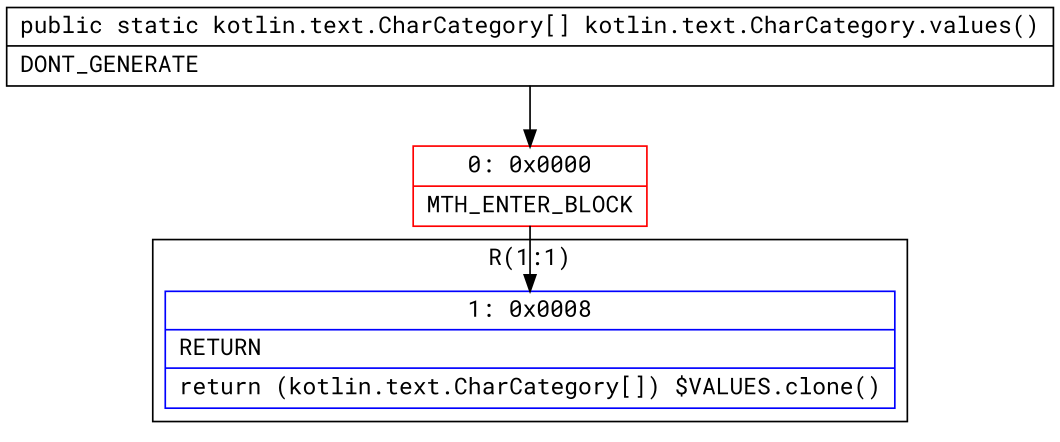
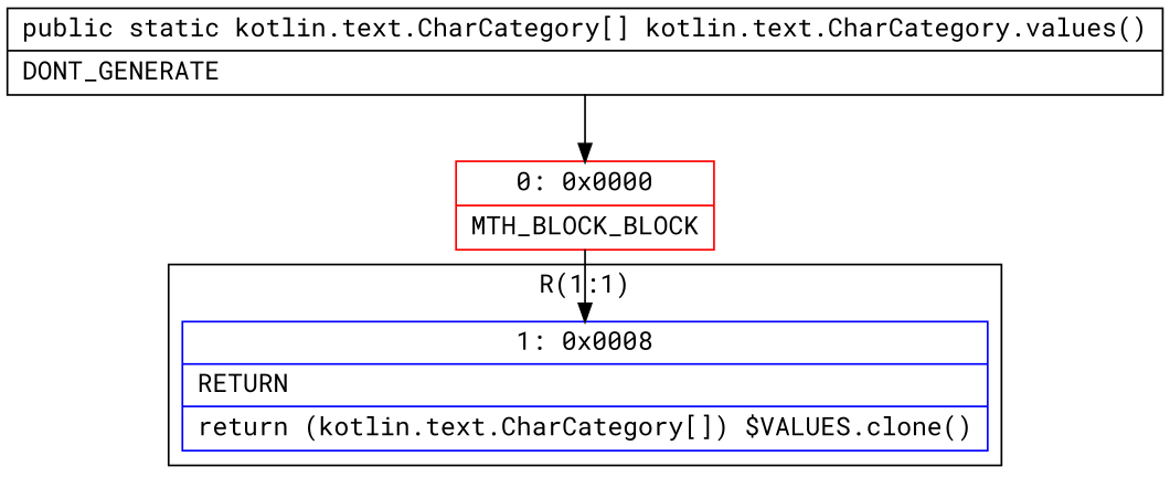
  digraph {
    fontname="Roboto Mono"
    node [shape=record fontname="Roboto Mono"]
    edge [fontname="Roboto Mono"]
    n1 [color=blue label="{1\:\ 0x0008|RETURN\l|return (kotlin.text.CharCategory[]) $VALUES.clone()\l}"]
-   n2 [color=red label="{0\:\ 0x0000|MTH_ENTER_BLOCK\l}"]
+   n2 [color=red label="{0\:\ 0x0000|MTH_BLOCK_BLOCK\l}"]
    n3 [label="{public static kotlin.text.CharCategory[] kotlin.text.CharCategory.values()  | DONT_GENERATE\l}"]
    subgraph cluster_1 {
      label="R(1:1)"
      n1
    }
    n2 -> n1
    n3 -> n2
  }
